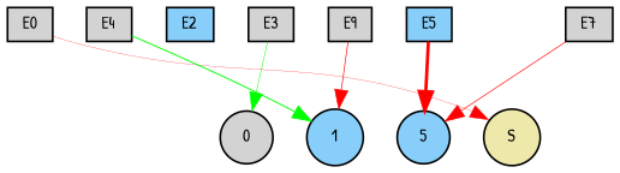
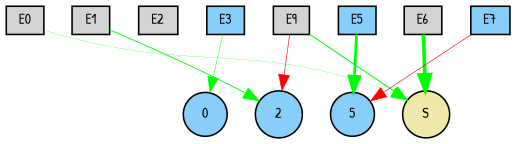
  digraph {
    fontname="Patrick Hand"
    node [fillcolor=lightgray fontname="Patrick Hand" fontsize=9 shape=box style=filled]
    edge [fontname="Patrick Hand" style=invis]
    E0 [height=0.2 width=0.2]
-   E1 [height=0.2 width=0.2 label=E4]
-   E2 [fillcolor=lightskyblue height=0.2 width=0.2]
-   E3 [height=0.2 width=0.2]
+   E1 [height=0.2 width=0.2]
+   E2 [height=0.2 width=0.2]
+   E3 [fillcolor=lightskyblue height=0.2 width=0.2]
    n5 [height=0.2 label=E9 width=0.2]
    E5 [fillcolor=lightskyblue height=0.2 width=0.2]
-   E7 [height=0.2 width=0.2]
-   0 [height=0.2 shape=circle width=0.2]
-   1 [fillcolor=lightskyblue height=0.2 shape=circle width=0.2]
+   E6 [height=0.2 width=0.2]
+   E7 [fillcolor=lightskyblue height=0.2 width=0.2]
+   0 [fillcolor=lightskyblue height=0.2 shape=circle width=0.2]
+   1 [fillcolor=lightskyblue height=0.2 shape=circle width=0.2 label=2]
    n11 [fillcolor=lightskyblue height=0.2 label=5 shape=circle width=0.2]
    S [fillcolor=palegoldenrod height=0.2 shape=circle width=0.2]
    subgraph sub_1 {
      rank=source
      E0
      E1
      E2
      E3
      n5
      E5
+     E6
      E7
    }
    subgraph sub_2 {
      rank=sink
      0
      1
      n11
      S
    }
    E0 -> E1
-   E0 -> S [color=red penwidth=0.1495592644171876 style=solid]
+   E0 -> S [color=green penwidth=0.1495592644171876 style=solid]
    E1 -> E2
    E1 -> 1 [color=green penwidth=0.5622244866426848 style=solid]
    E2 -> E3
    E3 -> n5
    E3 -> 0 [color=green penwidth=0.2950694005034741 style=solid]
    n5 -> E5
    n5 -> 1 [color=red penwidth=0.39971720326740556 style=solid]
-   E5 -> n11 [color=red penwidth=1.725348566229955 style=solid]
+   n5 -> S [color=green penwidth=0.6606545825329035 style=solid]
+   E5 -> E6
+   E5 -> n11 [color=green penwidth=1.725348566229955 style=solid]
+   E6 -> E7
+   E6 -> S [color=green penwidth=2.3800108910327125 style=solid]
    E7 -> n11 [color=red penwidth=0.3936696737714467 style=solid]
    0 -> 1
    1 -> n11
    n11 -> S
  }
